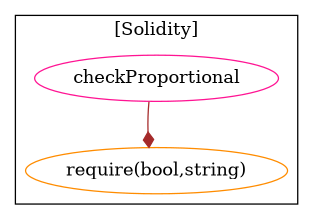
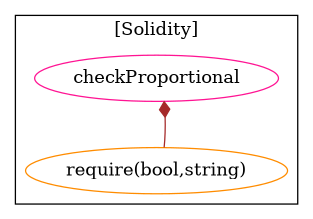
  strict digraph {
    n1 [label=checkProportional color=deeppink]
    "require(bool,string)" [color=darkorange]
    subgraph cluster_1 {
      label="[Solidity]"
      n1
      "require(bool,string)"
    }
    subgraph cluster_2 {
      label=PayMath
    }
-   n1 -> "require(bool,string)" [color=brown arrowhead=diamond]
+   "require(bool,string)" -> n1 [color=brown arrowhead=diamond]
  }
